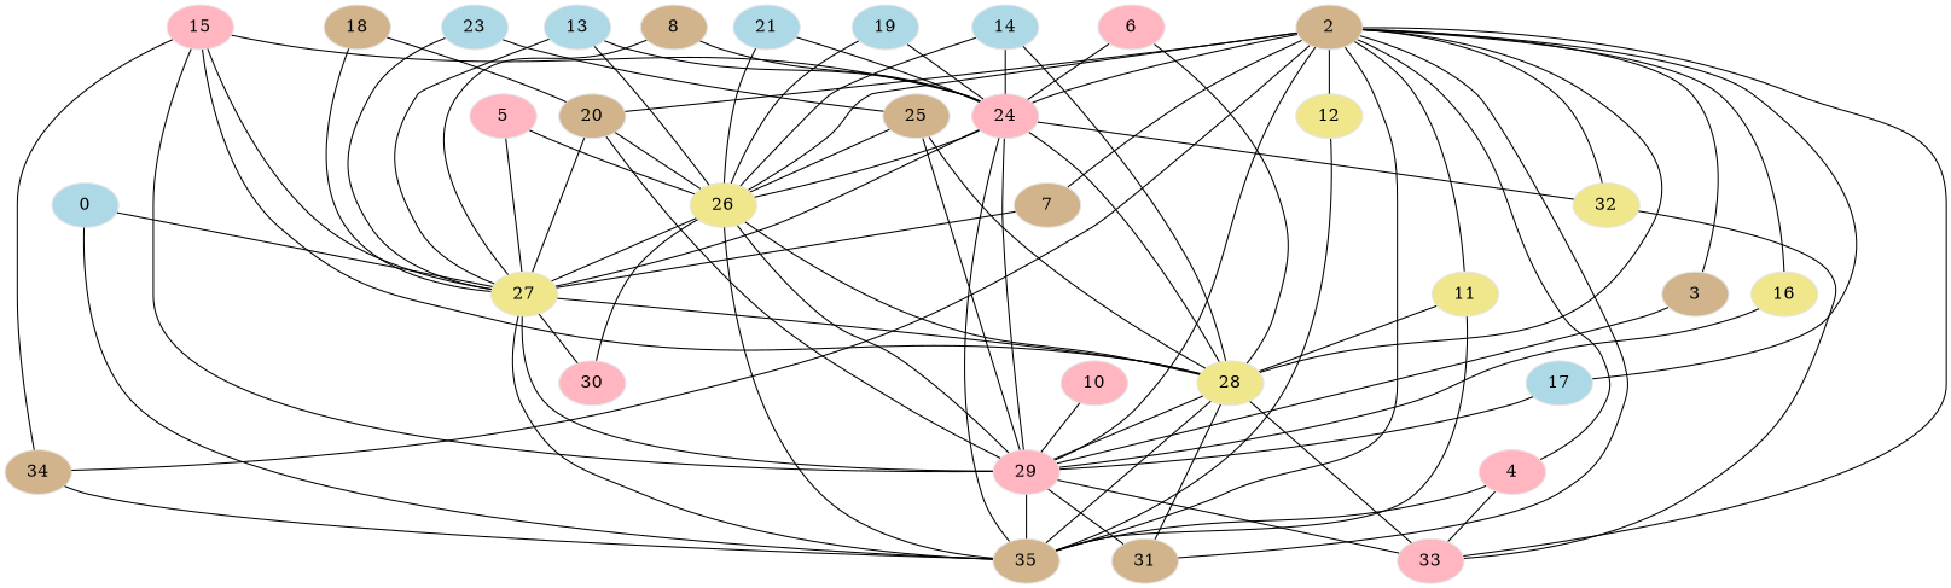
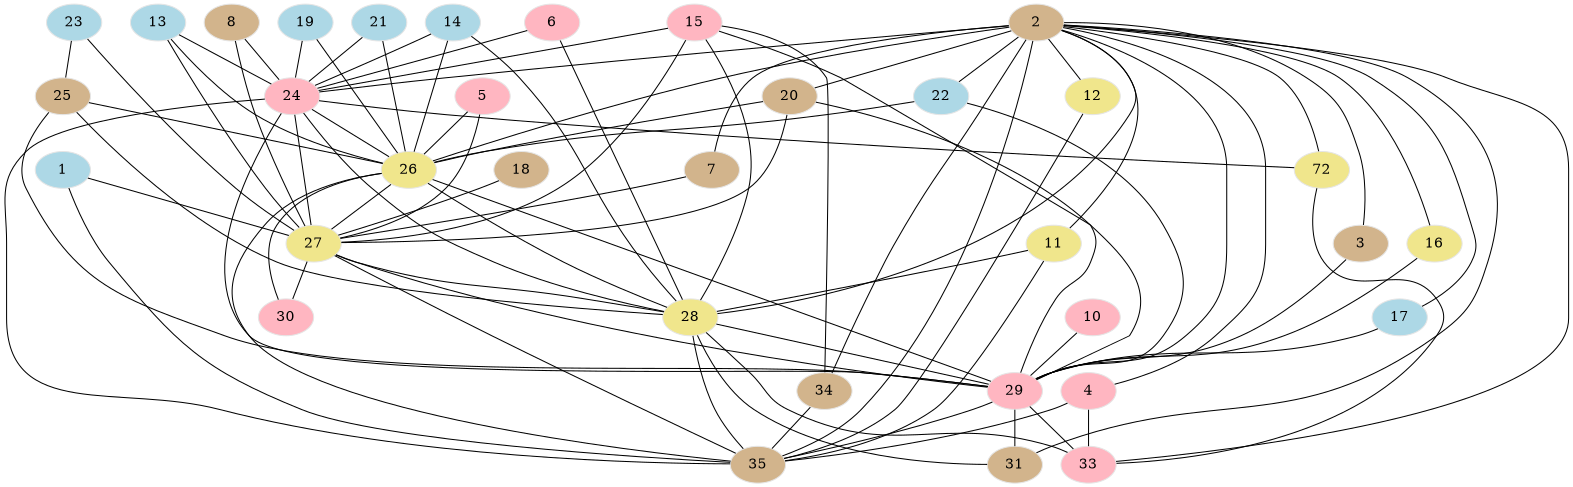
  graph {
    node [color=gray90 fillcolor=tan style=filled]
    edge [weight=1.0]
-   1 [fillcolor=lightblue label=0]
+   1 [fillcolor=lightblue]
    27 [fillcolor=khaki]
    35
    28 [fillcolor=khaki]
    29 [fillcolor=lightpink]
    30 [fillcolor=lightpink]
    2
    3
    4 [fillcolor=lightpink]
    7
    11 [fillcolor=khaki]
    12 [fillcolor=khaki]
    16 [fillcolor=khaki]
    17 [fillcolor=lightblue]
    20
+   22 [fillcolor=lightblue]
    24 [fillcolor=lightpink]
    26 [fillcolor=khaki]
    31
-   32 [fillcolor=khaki]
+   32 [fillcolor=khaki label=72]
    33 [fillcolor=lightpink]
    34
    5 [fillcolor=lightpink]
    6 [fillcolor=lightpink]
    8
    18
    10 [fillcolor=lightpink]
    13 [fillcolor=lightblue]
    14 [fillcolor=lightblue]
    15 [fillcolor=lightpink]
    19 [fillcolor=lightblue]
    21 [fillcolor=lightblue]
    23 [fillcolor=lightblue]
    25
    1 -- 27
    1 -- 35
    27 -- 35 [weight=2.0]
    27 -- 28
    27 -- 29 [weight=4.0]
    27 -- 30
    28 -- 35 [weight=3.0]
    28 -- 29
    28 -- 31
    28 -- 33 [weight=2.0]
    29 -- 35 [weight=3.0]
    29 -- 31 [weight=2.0]
    29 -- 33
    2 -- 35 [weight=4.0]
    2 -- 28 [weight=2.0]
    2 -- 29 [weight=2.0]
    2 -- 3
    2 -- 4
    2 -- 7
    2 -- 11
    2 -- 12 [weight=2.0]
    2 -- 16
    2 -- 17
    2 -- 20 [weight=2.0]
+   2 -- 22
    2 -- 24 [weight=5.0]
    2 -- 26 [weight=4.0]
    2 -- 31
    2 -- 32 [weight=2.0]
    2 -- 33
    2 -- 34
    3 -- 29
    4 -- 35
    4 -- 33
    7 -- 27
    11 -- 35
    11 -- 28
    12 -- 35
    16 -- 29
    17 -- 29
    20 -- 27
    20 -- 29
    20 -- 26
+   22 -- 29
+   22 -- 26
    24 -- 27 [weight=3.0]
    24 -- 35 [weight=4.0]
    24 -- 28 [weight=2.0]
    24 -- 29 [weight=2.0]
    24 -- 26 [weight=2.0]
    24 -- 32
    26 -- 27
    26 -- 35 [weight=2.0]
    26 -- 28 [weight=2.0]
    26 -- 29
    26 -- 30
    32 -- 33
    34 -- 35 [weight=2.0]
    5 -- 27
    5 -- 26
    6 -- 28
    6 -- 24
    8 -- 27
    8 -- 24
    18 -- 27
-   18 -- 20
    10 -- 29
    13 -- 27 [weight=2.0]
    13 -- 24
    13 -- 26
    14 -- 28
    14 -- 24
    14 -- 26
    15 -- 27
    15 -- 28
    15 -- 29
    15 -- 24
    15 -- 34
    19 -- 24
    19 -- 26
    21 -- 24
    21 -- 26
    23 -- 27
    23 -- 25
    25 -- 28
    25 -- 29 [weight=2.0]
    25 -- 26
  }
